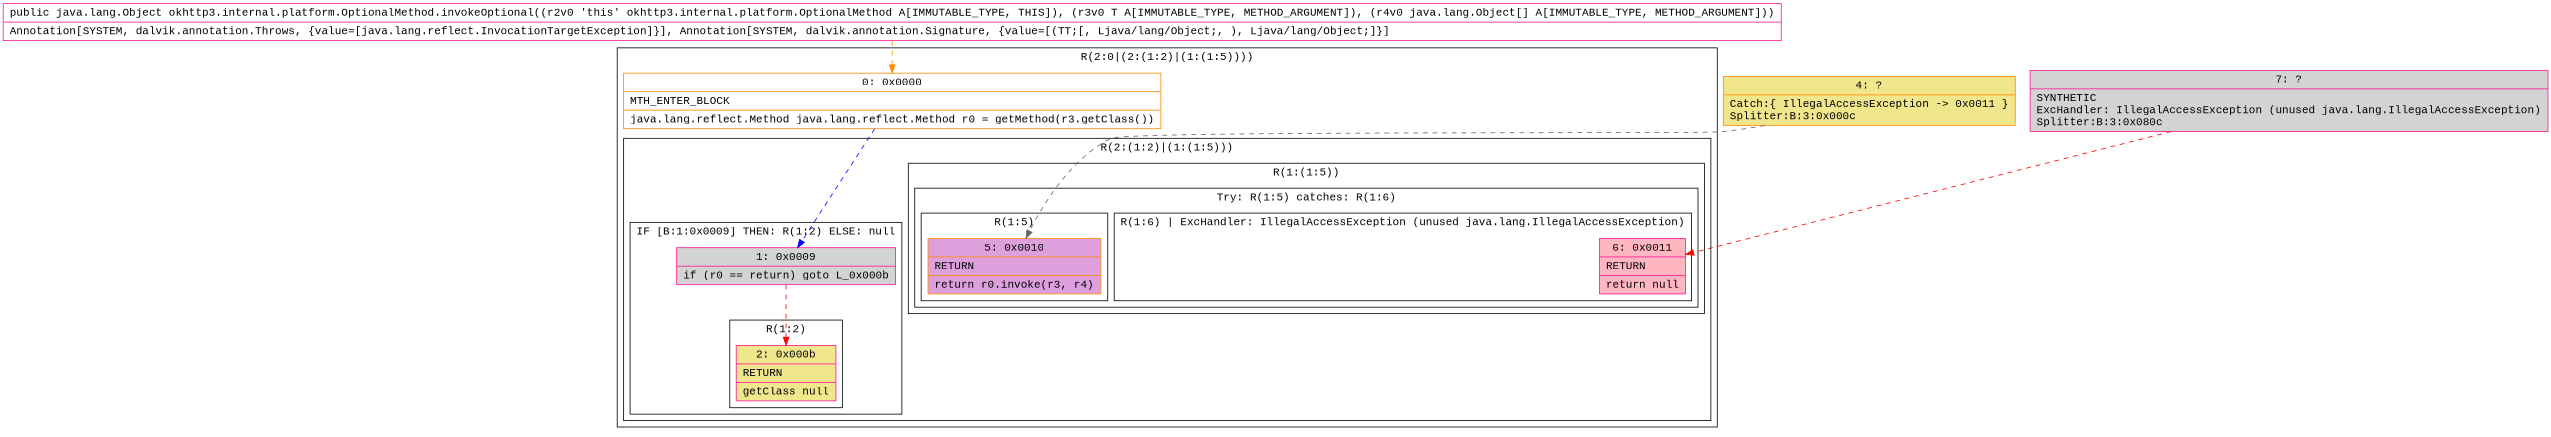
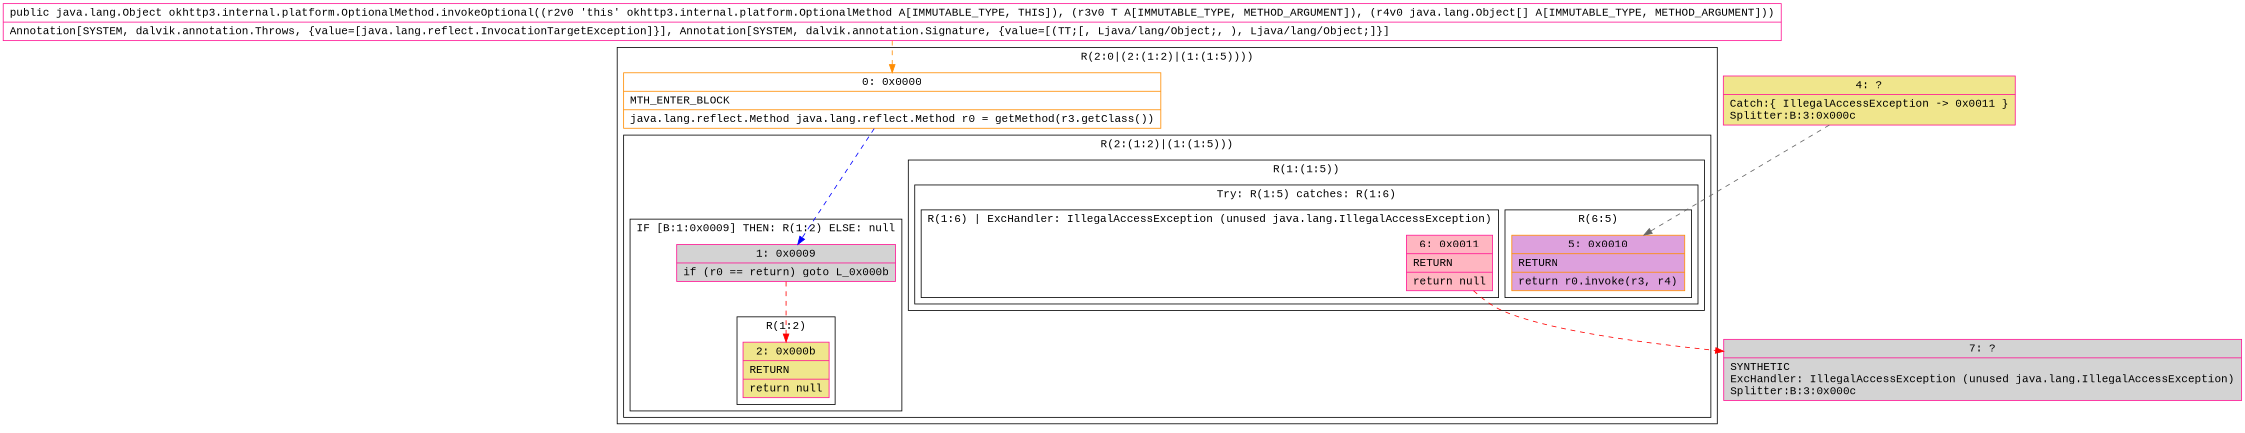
  digraph {
    fontname="Liberation Mono"
    node [color=deeppink fillcolor=khaki fontname="Liberation Mono" shape=record style=filled]
    edge [color=red fontname="Liberation Mono" style=dashed]
-   n1 [label="{2\:\ 0x000b|RETURN\l|getClass null\l}"]
+   n1 [label="{2\:\ 0x000b|RETURN\l|return null\l}"]
    n2 [fillcolor=lightgrey label="{1\:\ 0x0009|if (r0 == return) goto L_0x000b\l}"]
    n3 [color=darkorange fillcolor=plum label="{5\:\ 0x0010|RETURN\l|return r0.invoke(r3, r4)\l}"]
    n4 [fillcolor=lightpink label="{6\:\ 0x0011|RETURN\l|return null\l}"]
    n5 [color=darkorange fillcolor=white label="{0\:\ 0x0000|MTH_ENTER_BLOCK\l|java.lang.reflect.Method java.lang.reflect.Method r0 = getMethod(r3.getClass())\l}"]
-   n6 [color=darkorange label="{4\:\ ?|Catch:\{ IllegalAccessException \-\> 0x0011 \}\lSplitter:B:3:0x000c\l}"]
-   n7 [fillcolor=lightgrey label="{7\:\ ?|SYNTHETIC\lExcHandler: IllegalAccessException (unused java.lang.IllegalAccessException)\lSplitter:B:3:0x080c\l}"]
+   n6 [label="{4\:\ ?|Catch:\{ IllegalAccessException \-\> 0x0011 \}\lSplitter:B:3:0x000c\l}"]
+   n7 [fillcolor=lightgrey label="{7\:\ ?|SYNTHETIC\lExcHandler: IllegalAccessException (unused java.lang.IllegalAccessException)\lSplitter:B:3:0x000c\l}"]
    n8 [fillcolor=white label="{public java.lang.Object okhttp3.internal.platform.OptionalMethod.invokeOptional((r2v0 'this' okhttp3.internal.platform.OptionalMethod A[IMMUTABLE_TYPE, THIS]), (r3v0 T A[IMMUTABLE_TYPE, METHOD_ARGUMENT]), (r4v0 java.lang.Object[] A[IMMUTABLE_TYPE, METHOD_ARGUMENT]))  | Annotation[SYSTEM, dalvik.annotation.Throws, \{value=[java.lang.reflect.InvocationTargetException]\}], Annotation[SYSTEM, dalvik.annotation.Signature, \{value=[(TT;[, Ljava\/lang\/Object;, ), Ljava\/lang\/Object;]\}]\l}"]
    subgraph cluster_1 {
      label="R(2:0|(2:(1:2)|(1:(1:5))))"
      n5
      subgraph cluster_2 {
        label="R(2:(1:2)|(1:(1:5)))"
        subgraph cluster_3 {
          label="IF [B:1:0x0009] THEN: R(1:2) ELSE: null"
          n2
          subgraph cluster_4 {
            label="R(1:2)"
            n1
          }
        }
        subgraph cluster_5 {
          label="R(1:(1:5))"
          subgraph cluster_6 {
            label="Try: R(1:5) catches: R(1:6)"
            subgraph cluster_7 {
-             label="R(1:5)"
+             label="R(6:5)"
              n3
            }
            subgraph cluster_8 {
              label="R(1:6) | ExcHandler: IllegalAccessException (unused java.lang.IllegalAccessException)\l"
              n4
            }
          }
        }
      }
    }
    subgraph cluster_9 {
      label="R(1:6) | ExcHandler: IllegalAccessException (unused java.lang.IllegalAccessException)\l"
    }
    n2 -> n1
    n5 -> n2 [color=blue]
    n6 -> n3 [color=gray40]
-   n7 -> n4
+   n4 -> n7
    n8 -> n5 [color=darkorange]
  }
